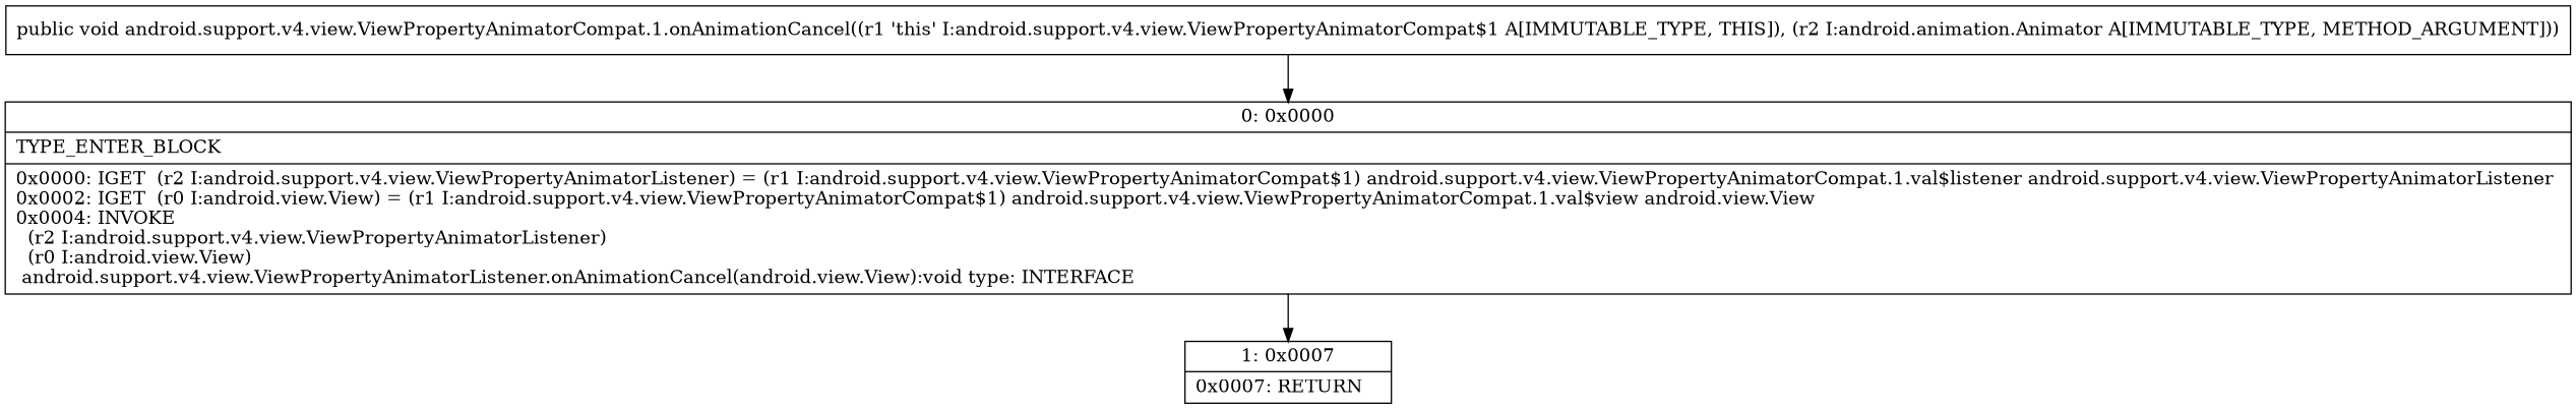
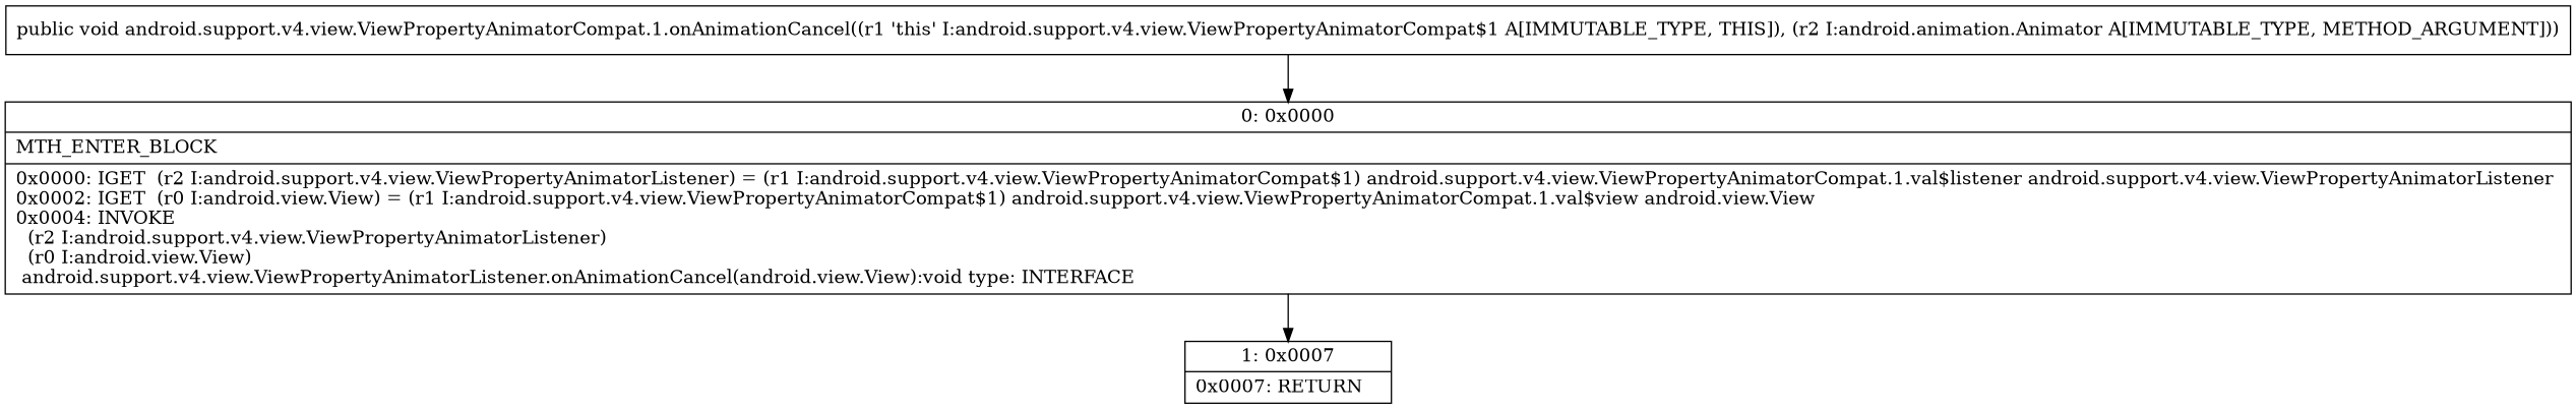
  digraph {
    node [shape=record]
-   n1 [label="{0\:\ 0x0000|TYPE_ENTER_BLOCK\l|0x0000: IGET  (r2 I:android.support.v4.view.ViewPropertyAnimatorListener) = (r1 I:android.support.v4.view.ViewPropertyAnimatorCompat$1) android.support.v4.view.ViewPropertyAnimatorCompat.1.val$listener android.support.v4.view.ViewPropertyAnimatorListener \l0x0002: IGET  (r0 I:android.view.View) = (r1 I:android.support.v4.view.ViewPropertyAnimatorCompat$1) android.support.v4.view.ViewPropertyAnimatorCompat.1.val$view android.view.View \l0x0004: INVOKE  \l  (r2 I:android.support.v4.view.ViewPropertyAnimatorListener)\l  (r0 I:android.view.View)\l android.support.v4.view.ViewPropertyAnimatorListener.onAnimationCancel(android.view.View):void type: INTERFACE \l}"]
+   n1 [label="{0\:\ 0x0000|MTH_ENTER_BLOCK\l|0x0000: IGET  (r2 I:android.support.v4.view.ViewPropertyAnimatorListener) = (r1 I:android.support.v4.view.ViewPropertyAnimatorCompat$1) android.support.v4.view.ViewPropertyAnimatorCompat.1.val$listener android.support.v4.view.ViewPropertyAnimatorListener \l0x0002: IGET  (r0 I:android.view.View) = (r1 I:android.support.v4.view.ViewPropertyAnimatorCompat$1) android.support.v4.view.ViewPropertyAnimatorCompat.1.val$view android.view.View \l0x0004: INVOKE  \l  (r2 I:android.support.v4.view.ViewPropertyAnimatorListener)\l  (r0 I:android.view.View)\l android.support.v4.view.ViewPropertyAnimatorListener.onAnimationCancel(android.view.View):void type: INTERFACE \l}"]
    n2 [label="{1\:\ 0x0007|0x0007: RETURN   \l}"]
    n3 [label="{public void android.support.v4.view.ViewPropertyAnimatorCompat.1.onAnimationCancel((r1 'this' I:android.support.v4.view.ViewPropertyAnimatorCompat$1 A[IMMUTABLE_TYPE, THIS]), (r2 I:android.animation.Animator A[IMMUTABLE_TYPE, METHOD_ARGUMENT])) }"]
    n1 -> n2
    n3 -> n1
  }
